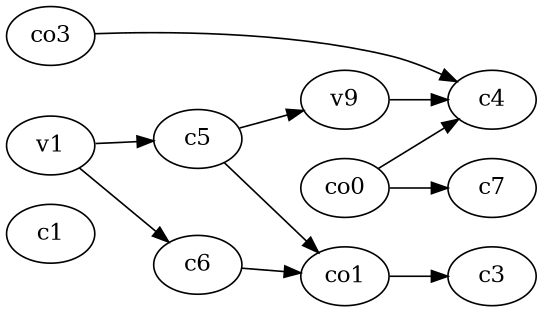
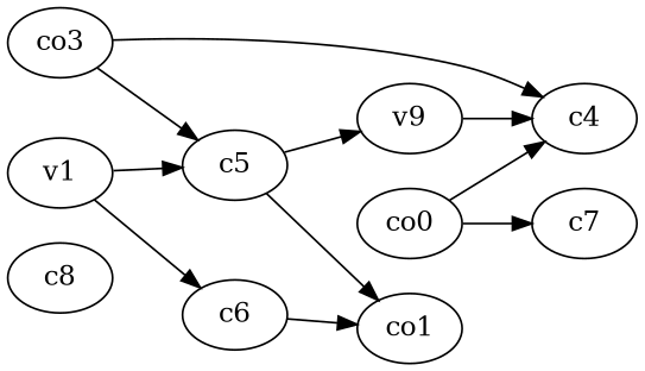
  strict digraph {
    rankdir=LR
    edge [weight=1]
-   c1
+   c1 [label=c8]
    n2 [label=v9]
    c5
    co1
    c4
    c6
-   c3
    v1
    n9 [label=co0]
    n10 [label=c7]
    co3
    n2 -> c4
    c5 -> n2
    c5 -> co1
-   co1 -> c3
    c6 -> co1
    v1 -> c5
    v1 -> c6
    n9 -> c4
    n9 -> n10
+   co3 -> c5
    co3 -> c4
  }
